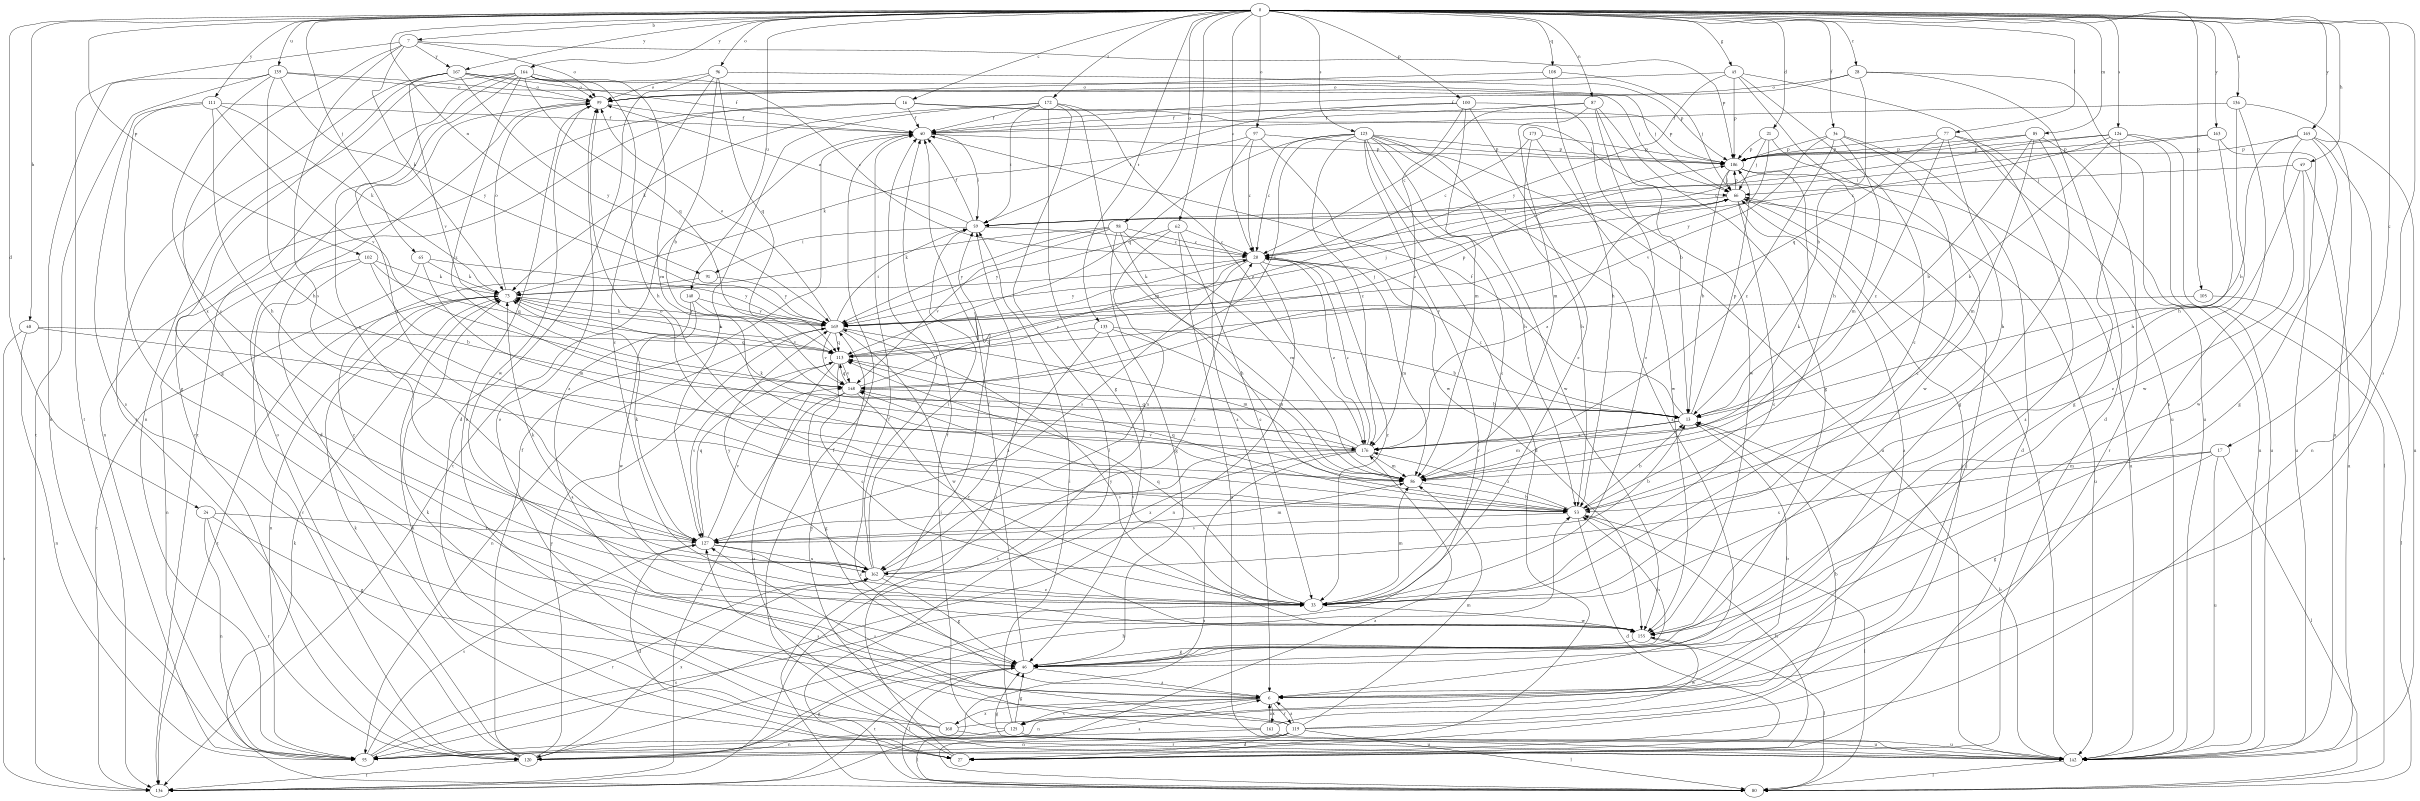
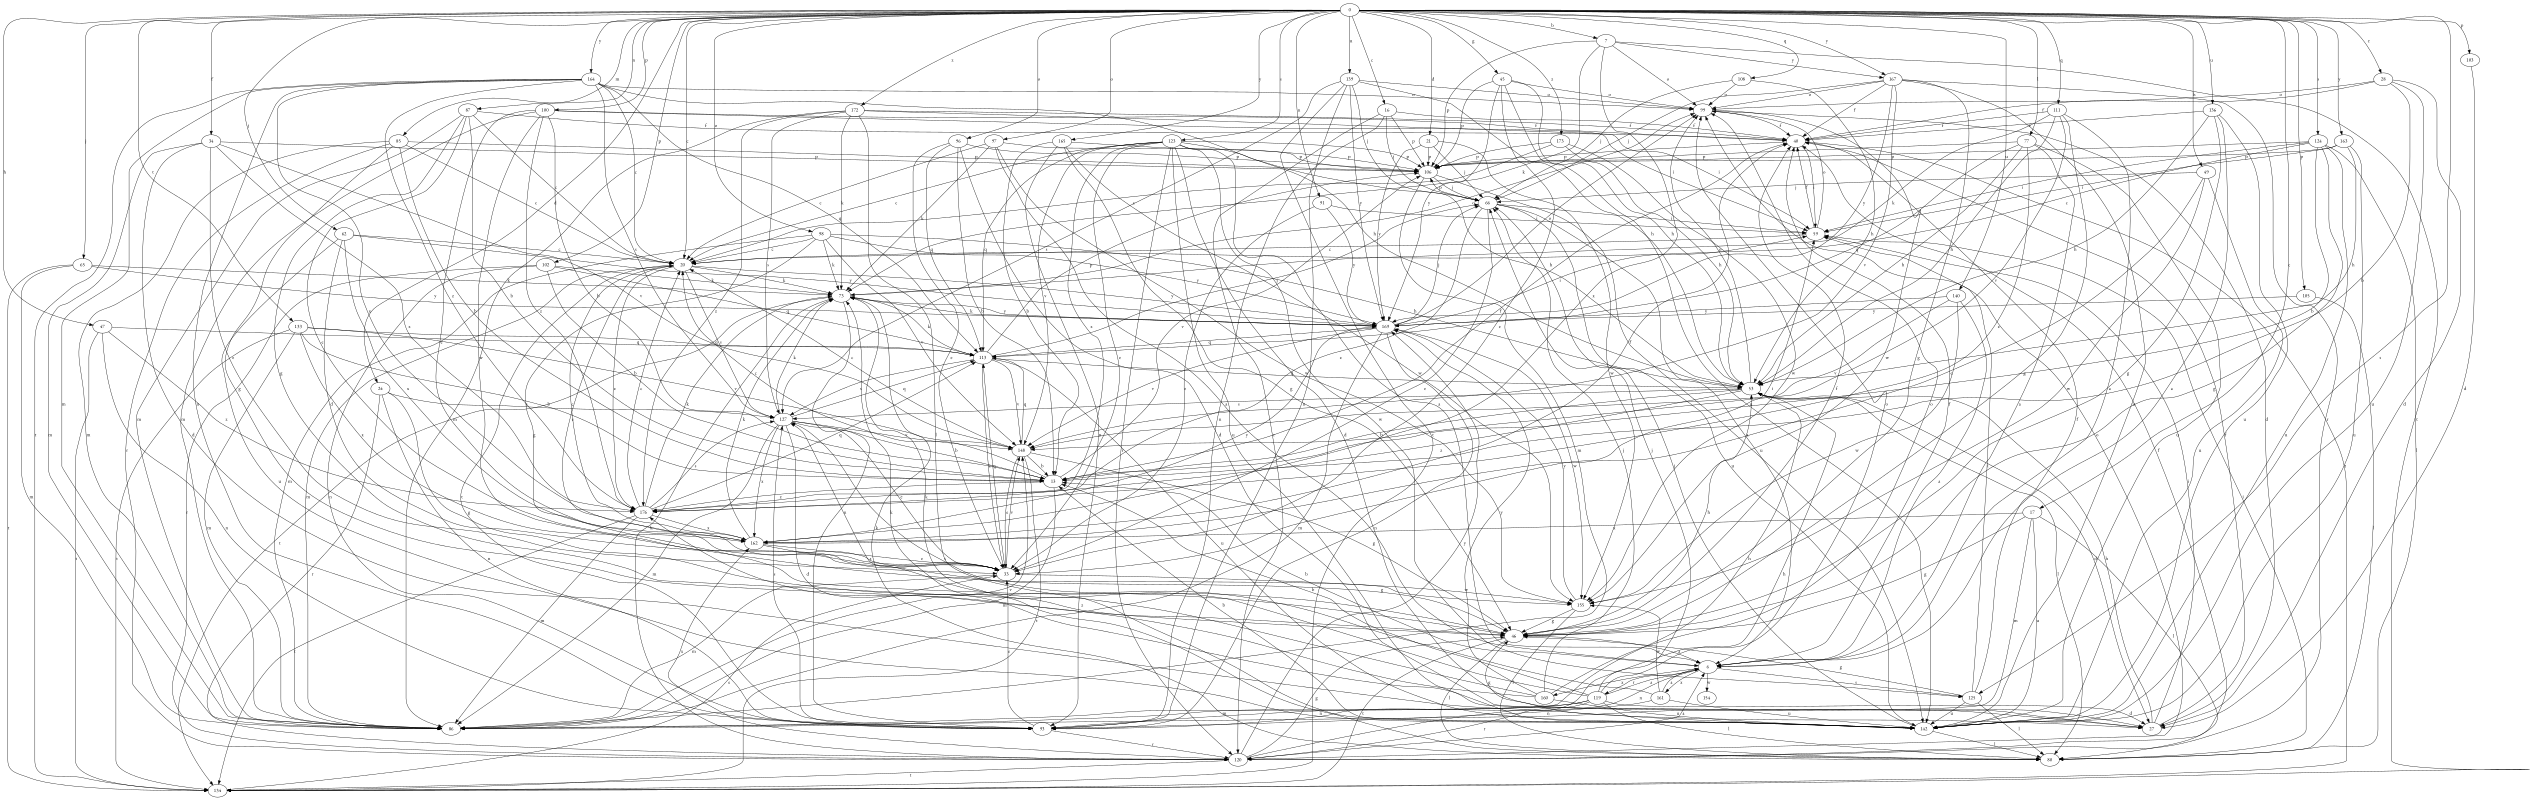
  strict digraph {
    fontname="EB Garamond"
    node [fontname="EB Garamond"]
    edge [fontname="EB Garamond"]
    0
    7
    16
    17
    20
    21
    24
    28
    34
    45
-   47 [label=48]
+   47
    49
    62
    65
    77
    85
    87
    91
    96
    97
    98
    100
    102
+   103
    105
    108
    111
    123
    124
    125
    133
    136
    139
    140
    163
    164
    165
    167
    172
    173
    73
    99
    106
    127
    134
    162
    40
    93
    66
    120
    86
    46
    80
    142
    176
    33
    169
    155
    13
    27
    148
    53
    113
    6
    59
    119
+   154
    160
    161
    0 -> 7 [label=b]
    0 -> 16 [label=c]
    0 -> 17 [label=c]
    0 -> 20 [label=c]
    0 -> 21 [label=d]
    0 -> 24 [label=d]
    0 -> 28 [label=e]
    0 -> 34 [label=f]
    0 -> 45 [label=g]
    0 -> 47 [label=h]
    0 -> 49 [label=h]
    0 -> 62 [label=j]
    0 -> 65 [label=j]
    0 -> 77 [label=l]
    0 -> 85 [label=m]
    0 -> 87 [label=n]
    0 -> 91 [label=n]
    0 -> 96 [label=o]
    0 -> 97 [label=o]
    0 -> 98 [label=o]
    0 -> 100 [label=p]
    0 -> 102 [label=p]
+   0 -> 103 [label=p]
    0 -> 105 [label=p]
    0 -> 108 [label=q]
-   0 -> 111 [label=y]
+   0 -> 111 [label=q]
    0 -> 123 [label=s]
    0 -> 124 [label=s]
    0 -> 125 [label=s]
    0 -> 133 [label=t]
    0 -> 136 [label=u]
    0 -> 139 [label=u]
    0 -> 140 [label=u]
    0 -> 163 [label=y]
    0 -> 164 [label=y]
    0 -> 165 [label=y]
    0 -> 167 [label=y]
    0 -> 172 [label=z]
+   0 -> 173 [label=z]
    7 -> 167 [label=y]
    7 -> 73 [label=k]
    7 -> 99 [label=o]
    7 -> 106 [label=p]
-   7 -> 127 [label=s]
    7 -> 134 [label=t]
    7 -> 162 [label=x]
    16 -> 106 [label=p]
    16 -> 40 [label=f]
    16 -> 93 [label=n]
    16 -> 66 [label=j]
    16 -> 120 [label=r]
    17 -> 162 [label=x]
    17 -> 86 [label=m]
    17 -> 46 [label=g]
    17 -> 80 [label=l]
    17 -> 142 [label=u]
    20 -> 73 [label=k]
    20 -> 127 [label=s]
-   20 -> 93 [label=n]
+   20 -> 93 [label=t]
    20 -> 86 [label=m]
    20 -> 176 [label=z]
    20 -> 33 [label=e]
    20 -> 169 [label=y]
    21 -> 106 [label=p]
    21 -> 66 [label=j]
    21 -> 169 [label=y]
    21 -> 155 [label=w]
    24 -> 127 [label=s]
    24 -> 93 [label=n]
    24 -> 120 [label=r]
    24 -> 46 [label=g]
    28 -> 99 [label=o]
    28 -> 40 [label=f]
    28 -> 142 [label=u]
    28 -> 13 [label=b]
    28 -> 27 [label=d]
    34 -> 106 [label=p]
    34 -> 86 [label=m]
    34 -> 176 [label=z]
    34 -> 33 [label=e]
    34 -> 27 [label=d]
    34 -> 148 [label=v]
    45 -> 99 [label=o]
    45 -> 106 [label=p]
    45 -> 142 [label=u]
    45 -> 33 [label=e]
    45 -> 169 [label=y]
    45 -> 53 [label=h]
    47 -> 134 [label=t]
    47 -> 93 [label=n]
    47 -> 176 [label=z]
    47 -> 113 [label=q]
    49 -> 66 [label=j]
    49 -> 142 [label=u]
    49 -> 33 [label=e]
    49 -> 155 [label=w]
    62 -> 20 [label=c]
    62 -> 162 [label=x]
    62 -> 142 [label=u]
-   62 -> 33 [label=e]
+   62 -> 33 [label=d]
    62 -> 169 [label=y]
    65 -> 73 [label=k]
    65 -> 134 [label=t]
    65 -> 86 [label=m]
    65 -> 169 [label=y]
    77 -> 106 [label=p]
    77 -> 142 [label=u]
    77 -> 176 [label=z]
    77 -> 53 [label=h]
    77 -> 113 [label=q]
    77 -> 6 [label=a]
    85 -> 20 [label=c]
    85 -> 106 [label=p]
    85 -> 120 [label=r]
    85 -> 86 [label=m]
    85 -> 46 [label=g]
    85 -> 13 [label=b]
    87 -> 20 [label=c]
    87 -> 40 [label=f]
    87 -> 86 [label=m]
    87 -> 46 [label=g]
    87 -> 33 [label=e]
    87 -> 13 [label=b]
    91 -> 33 [label=e]
    91 -> 169 [label=y]
-   59 -> 91 [label=i]
-   96 -> 99 [label=o]
+   91 -> 59 [label=i]
    96 -> 106 [label=p]
    96 -> 33 [label=e]
    96 -> 13 [label=b]
    96 -> 27 [label=d]
    96 -> 113 [label=q]
    97 -> 20 [label=c]
    97 -> 73 [label=k]
    97 -> 106 [label=p]
    97 -> 155 [label=w]
    97 -> 6 [label=a]
    98 -> 20 [label=c]
    98 -> 73 [label=k]
    98 -> 86 [label=m]
    98 -> 46 [label=g]
    98 -> 169 [label=y]
    98 -> 148 [label=v]
    98 -> 53 [label=h]
    100 -> 40 [label=f]
    100 -> 86 [label=m]
    100 -> 176 [label=z]
    100 -> 33 [label=e]
    100 -> 155 [label=w]
    100 -> 59 [label=i]
    102 -> 73 [label=k]
    102 -> 93 [label=n]
    102 -> 120 [label=r]
    102 -> 13 [label=b]
    102 -> 113 [label=q]
+   103 -> 27 [label=d]
    105 -> 80 [label=l]
    105 -> 169 [label=y]
    108 -> 99 [label=o]
    108 -> 66 [label=j]
    108 -> 53 [label=h]
    111 -> 73 [label=k]
    111 -> 40 [label=f]
    111 -> 46 [label=g]
    111 -> 148 [label=v]
    111 -> 53 [label=h]
    111 -> 6 [label=a]
    123 -> 20 [label=c]
    123 -> 106 [label=p]
    123 -> 120 [label=r]
    123 -> 142 [label=u]
    123 -> 176 [label=z]
    123 -> 33 [label=e]
-   123 -> 155 [label=w]
+   123 -> 125 [label=w]
    123 -> 27 [label=d]
    123 -> 148 [label=v]
    123 -> 53 [label=h]
    123 -> 113 [label=q]
    123 -> 6 [label=a]
    124 -> 20 [label=c]
    124 -> 106 [label=p]
    124 -> 46 [label=g]
    124 -> 80 [label=l]
    124 -> 142 [label=u]
    124 -> 13 [label=b]
    124 -> 59 [label=i]
    125 -> 40 [label=f]
    125 -> 46 [label=g]
    125 -> 80 [label=l]
    125 -> 142 [label=u]
    125 -> 59 [label=i]
    133 -> 134 [label=t]
    133 -> 162 [label=x]
    133 -> 86 [label=m]
    133 -> 13 [label=b]
+   133 -> 148 [label=v]
    133 -> 113 [label=q]
    136 -> 40 [label=f]
    136 -> 142 [label=u]
    136 -> 53 [label=h]
    136 -> 6 [label=a]
    139 -> 99 [label=o]
    139 -> 127 [label=s]
    139 -> 134 [label=t]
    139 -> 93 [label=n]
    139 -> 66 [label=j]
    139 -> 169 [label=y]
    139 -> 53 [label=h]
    140 -> 169 [label=y]
    140 -> 155 [label=w]
    140 -> 148 [label=v]
    140 -> 6 [label=a]
    163 -> 106 [label=p]
    163 -> 142 [label=u]
    163 -> 53 [label=h]
    163 -> 59 [label=i]
    164 -> 20 [label=c]
    164 -> 99 [label=o]
    164 -> 127 [label=s]
    164 -> 134 [label=t]
    164 -> 162 [label=x]
    164 -> 93 [label=n]
    164 -> 86 [label=m]
    164 -> 176 [label=z]
    164 -> 53 [label=h]
    164 -> 113 [label=q]
    165 -> 106 [label=p]
    165 -> 93 [label=n]
    165 -> 46 [label=g]
-   165 -> 142 [label=u]
+   167 -> 142 [label=u]
    165 -> 155 [label=w]
    165 -> 13 [label=b]
    167 -> 99 [label=o]
    167 -> 40 [label=f]
    167 -> 66 [label=j]
    167 -> 120 [label=r]
    167 -> 46 [label=g]
    167 -> 169 [label=y]
    167 -> 148 [label=v]
    172 -> 73 [label=k]
    172 -> 127 [label=s]
    172 -> 40 [label=f]
    172 -> 86 [label=m]
-   172 -> 46 [label=g]
+   136 -> 46 [label=g]
    172 -> 80 [label=l]
    172 -> 176 [label=z]
    172 -> 59 [label=i]
    173 -> 20 [label=c]
    173 -> 106 [label=p]
    173 -> 155 [label=w]
    173 -> 53 [label=h]
    73 -> 99 [label=o]
    73 -> 134 [label=t]
    73 -> 93 [label=n]
    73 -> 169 [label=y]
    99 -> 40 [label=f]
    99 -> 155 [label=w]
    99 -> 27 [label=d]
    106 -> 66 [label=j]
-   106 -> 86 [label=k]
+   106 -> 86 [label=m]
    106 -> 142 [label=u]
-   106 -> 13 [label=b]
+   100 -> 13 [label=b]
    127 -> 73 [label=k]
    127 -> 162 [label=x]
    127 -> 86 [label=m]
    127 -> 33 [label=e]
    127 -> 13 [label=b]
    127 -> 27 [label=d]
    127 -> 148 [label=v]
    127 -> 113 [label=q]
+   134 -> 33 [label=e]
    162 -> 20 [label=c]
    162 -> 73 [label=k]
    162 -> 40 [label=f]
    162 -> 46 [label=g]
    162 -> 33 [label=e]
    162 -> 169 [label=y]
    162 -> 59 [label=i]
    40 -> 106 [label=p]
    40 -> 134 [label=t]
    40 -> 59 [label=i]
    93 -> 127 [label=s]
-   93 -> 162 [label=r]
+   93 -> 120 [label=r]
    93 -> 33 [label=e]
    66 -> 106 [label=p]
    66 -> 142 [label=u]
    66 -> 176 [label=z]
    66 -> 33 [label=e]
    66 -> 6 [label=a]
    66 -> 59 [label=i]
    120 -> 73 [label=k]
    120 -> 99 [label=o]
    120 -> 134 [label=t]
    120 -> 162 [label=x]
    120 -> 40 [label=f]
    120 -> 46 [label=g]
    120 -> 169 [label=y]
    120 -> 53 [label=h]
    120 -> 6 [label=a]
    86 -> 148 [label=v]
    86 -> 53 [label=h]
    46 -> 134 [label=t]
    46 -> 40 [label=f]
    46 -> 80 [label=l]
    46 -> 53 [label=h]
    46 -> 6 [label=a]
    80 -> 73 [label=k]
    80 -> 59 [label=i]
    142 -> 73 [label=k]
    142 -> 66 [label=j]
    142 -> 46 [label=g]
    142 -> 80 [label=l]
    142 -> 13 [label=b]
    176 -> 20 [label=c]
    176 -> 73 [label=k]
    176 -> 127 [label=s]
    176 -> 134 [label=t]
    176 -> 162 [label=x]
    176 -> 86 [label=m]
    176 -> 113 [label=q]
    33 -> 86 [label=m]
    33 -> 155 [label=w]
    33 -> 148 [label=v]
    33 -> 113 [label=q]
    169 -> 73 [label=k]
    169 -> 99 [label=o]
    169 -> 93 [label=n]
    169 -> 66 [label=j]
    169 -> 86 [label=m]
    169 -> 155 [label=w]
    169 -> 148 [label=v]
    169 -> 113 [label=q]
    169 -> 59 [label=i]
    155 -> 46 [label=g]
    155 -> 80 [label=l]
    155 -> 169 [label=y]
    13 -> 20 [label=c]
-   13 -> 106 [label=p]
+   13 -> 106 [label=v]
    13 -> 40 [label=f]
    13 -> 86 [label=m]
    13 -> 176 [label=z]
    27 -> 40 [label=f]
    27 -> 53 [label=h]
    27 -> 59 [label=i]
    148 -> 20 [label=c]
    148 -> 134 [label=t]
    148 -> 46 [label=g]
    148 -> 33 [label=e]
    148 -> 13 [label=b]
    148 -> 113 [label=q]
    53 -> 99 [label=o]
    53 -> 127 [label=s]
    53 -> 80 [label=l]
    53 -> 176 [label=z]
    53 -> 13 [label=b]
    53 -> 27 [label=d]
-   53 -> 113 [label=q]
+   113 -> 53 [label=q]
    113 -> 73 [label=k]
    113 -> 106 [label=p]
    113 -> 127 [label=s]
    113 -> 66 [label=j]
    113 -> 142 [label=u]
    113 -> 33 [label=e]
    113 -> 148 [label=v]
    6 -> 125 [label=s]
    6 -> 40 [label=f]
    6 -> 93 [label=n]
    6 -> 13 [label=b]
    6 -> 119 [label=r]
+   6 -> 154 [label=w]
    6 -> 160 [label=x]
    6 -> 161 [label=x]
    59 -> 20 [label=c]
    59 -> 99 [label=o]
    59 -> 40 [label=f]
    119 -> 99 [label=o]
    119 -> 127 [label=s]
    119 -> 93 [label=n]
    119 -> 66 [label=j]
    119 -> 120 [label=r]
    119 -> 86 [label=m]
    119 -> 80 [label=l]
    119 -> 13 [label=b]
    119 -> 27 [label=d]
    119 -> 6 [label=a]
    160 -> 73 [label=k]
    160 -> 99 [label=o]
    160 -> 66 [label=j]
    160 -> 142 [label=u]
-   80 -> 176 [label=z]
+   160 -> 176 [label=z]
    160 -> 169 [label=y]
    161 -> 127 [label=s]
    161 -> 93 [label=n]
    161 -> 142 [label=u]
    161 -> 155 [label=w]
    161 -> 6 [label=a]
  }
